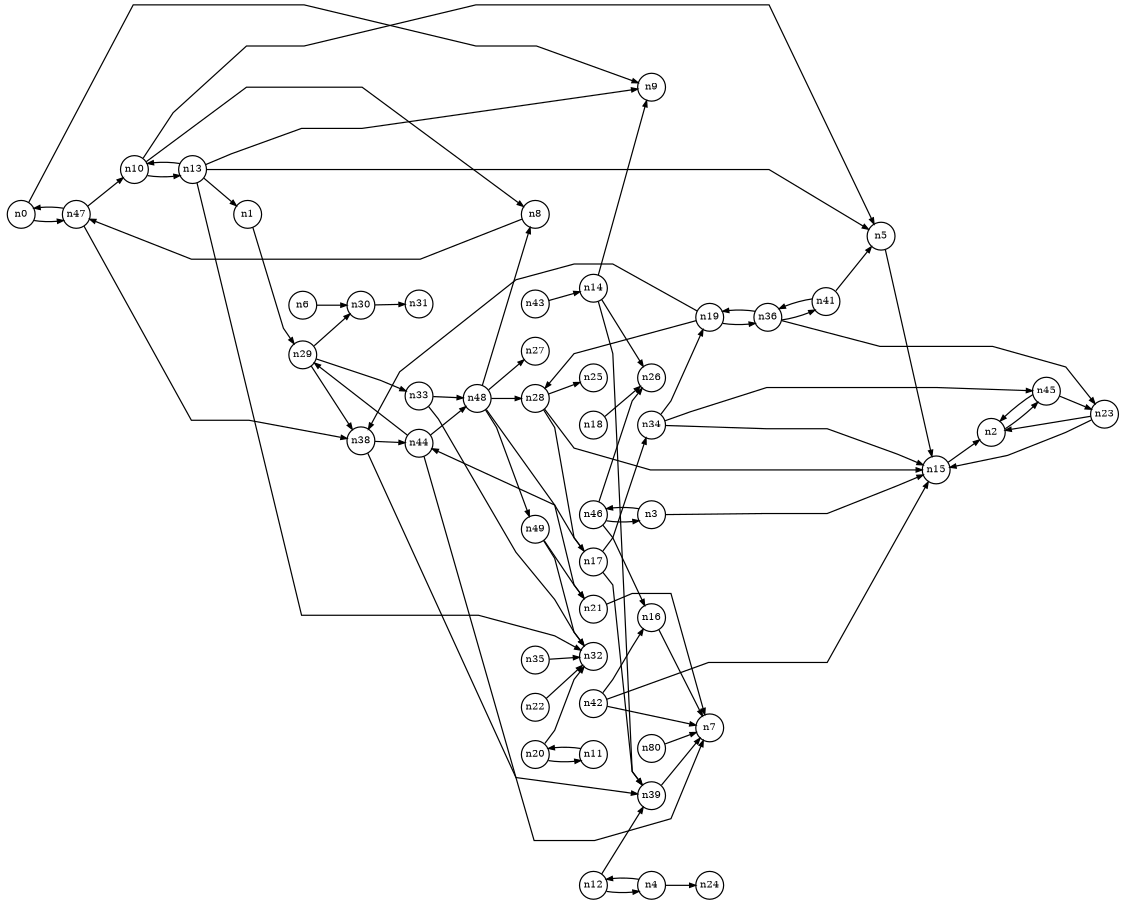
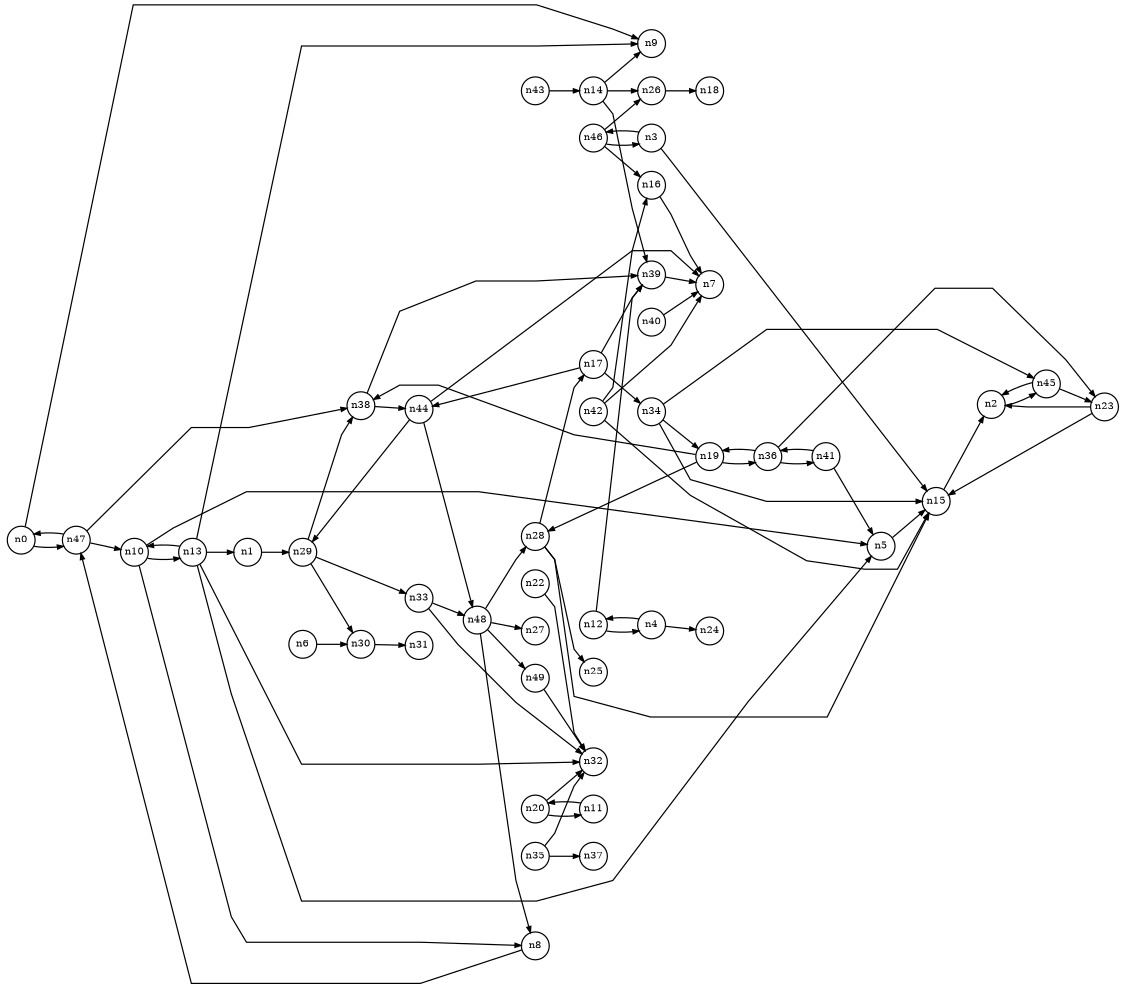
  digraph {
    fontname="DejaVu Serif"
    fontsize=8
    nodesep=0.22
    nodesize=0.16
    rankdir=LR
    ranksep=0.22
    splines=polyline
    node [fixedsize=shape fontname="DejaVu Serif" fontsize=8 shape=circle]
    edge [arrowsize=0.5 fontname="DejaVu Serif"]
    n0 [width=0.32]
    n9 [width=0.32]
    n47 [width=0.32]
    n38 [width=0.32]
    n10 [width=0.32]
    n39 [width=0.32]
    n44 [width=0.32]
    n5 [width=0.32]
    n8 [width=0.32]
    n13 [width=0.32]
    n29 [width=0.32]
    n30 [width=0.32]
    n33 [width=0.32]
    n31 [width=0.32]
    n32 [width=0.32]
    n48 [width=0.32]
    n7 [width=0.32]
    n28 [width=0.32]
-   n21 [width=0.32]
    n27 [width=0.32]
    n49 [width=0.32]
    n1 [width=0.32]
    n45 [width=0.32]
    n23 [width=0.32]
    n2 [width=0.32]
    n15 [width=0.32]
    n3 [width=0.32]
    n46 [width=0.32]
    n26 [width=0.32]
    n16 [width=0.32]
    n12 [width=0.32]
    n4 [width=0.32]
    n24 [width=0.32]
    n6 [width=0.32]
    n14 [width=0.32]
    n17 [width=0.32]
    n34 [width=0.32]
    n19 [width=0.32]
    n36 [width=0.32]
    n25 [width=0.32]
    n18 [width=0.32]
    n41 [width=0.32]
    n11 [width=0.32]
    n20 [width=0.32]
    n22 [width=0.32]
    n35 [width=0.32]
-   n40 [width=0.32 label=n80]
+   n37 [width=0.32]
+   n40 [width=0.32]
    n42 [width=0.32]
    n43 [width=0.32]
    n0 -> n9
    n0 -> n47
    n47 -> n0
    n47 -> n38
    n47 -> n10
    n38 -> n39
    n38 -> n44
    n10 -> n5
    n10 -> n8
    n10 -> n13
    n39 -> n7
    n44 -> n29
    n44 -> n48
    n44 -> n7
    n5 -> n15
    n8 -> n47
    n13 -> n9
    n13 -> n10
    n13 -> n5
    n13 -> n32
    n13 -> n1
    n29 -> n38
    n29 -> n30
    n29 -> n33
    n30 -> n31
    n33 -> n32
    n33 -> n48
    n48 -> n8
    n48 -> n28
-   n48 -> n21
    n48 -> n27
    n48 -> n49
    n28 -> n15
    n28 -> n17
    n28 -> n25
-   n21 -> n7
    n49 -> n32
-   n49 -> n21
    n1 -> n29
    n45 -> n23
    n45 -> n2
    n23 -> n2
    n23 -> n15
    n2 -> n45
    n15 -> n2
    n3 -> n15
    n3 -> n46
    n46 -> n3
    n46 -> n26
    n46 -> n16
    n16 -> n7
    n12 -> n39
    n12 -> n4
    n4 -> n12
    n4 -> n24
    n6 -> n30
    n14 -> n9
    n14 -> n39
    n14 -> n26
    n17 -> n39
    n17 -> n44
    n17 -> n34
    n34 -> n45
    n34 -> n15
    n34 -> n19
    n19 -> n38
    n19 -> n28
    n19 -> n36
    n36 -> n23
    n36 -> n19
    n36 -> n41
-   n18 -> n26
+   n26 -> n18
    n41 -> n5
    n41 -> n36
    n11 -> n20
    n20 -> n32
    n20 -> n11
    n22 -> n32
    n35 -> n32
+   n35 -> n37
    n40 -> n7
    n42 -> n7
    n42 -> n15
    n42 -> n16
    n43 -> n14
  }
